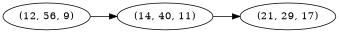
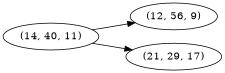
  digraph {
    rankdir=LR
    "(12, 56, 9)"
    "(14, 40, 11)"
    "(21, 29, 17)"
-   "(12, 56, 9)" -> "(14, 40, 11)"
+   "(14, 40, 11)" -> "(12, 56, 9)"
    "(14, 40, 11)" -> "(21, 29, 17)"
  }
